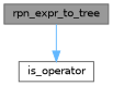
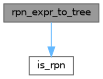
  digraph {
    rankdir=TB
    node [fontname=Helvetica fontsize=10 shape=box style=filled]
    n1 [color=gray40 fillcolor=grey60 fontcolor=black height=0.2 label=rpn_expr_to_tree width=0.4]
-   n2 [color=grey40 fillcolor=white height=0.2 label=is_operator width=0.4]
+   n2 [color=grey40 fillcolor=white height=0.2 label=is_rpn width=0.4]
    n1 -> n2 [color=steelblue1 fontname=Helvetica fontsize=10 labelfontname=Helvetica labelfontsize=10 style=solid]
  }
